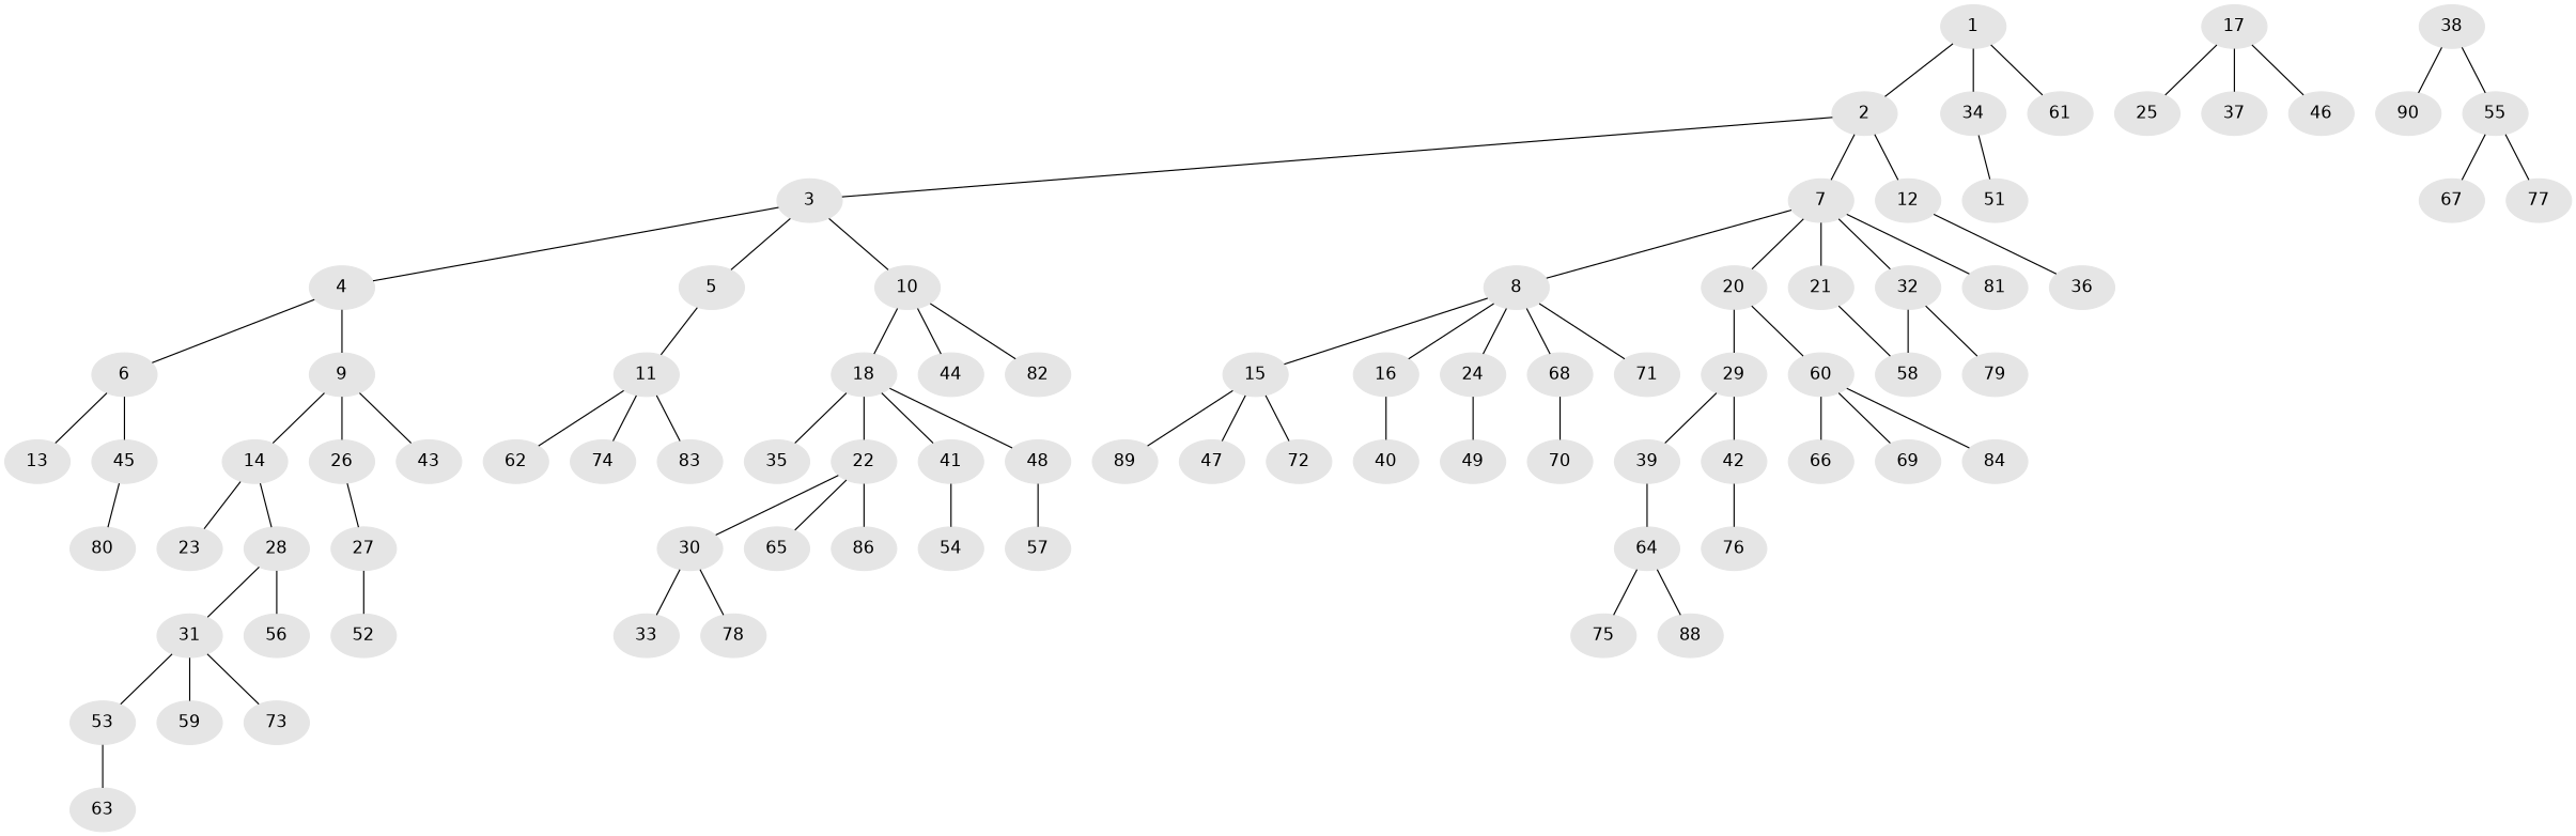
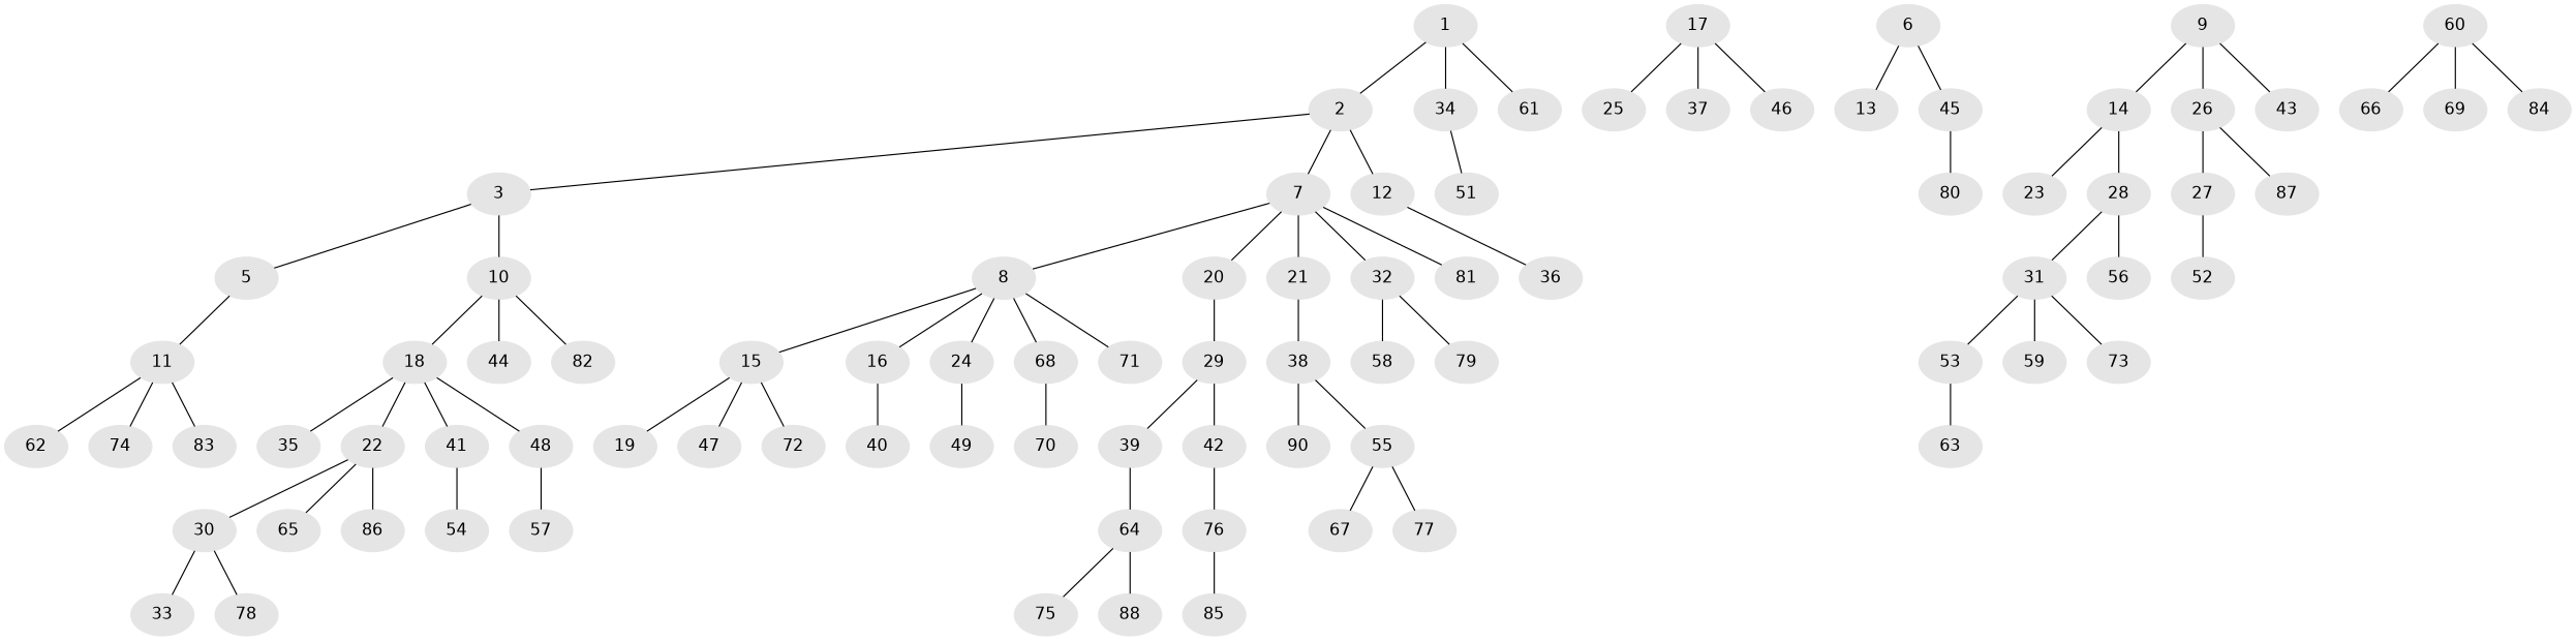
  graph {
    fontname="DejaVu Sans"
    node [color=gray90 fontname="DejaVu Sans" style=filled]
    edge [fontname="DejaVu Sans"]
    1
    2
    34
    61
    3
    7
    12
    17
    25
    37
    46
    51
-   4
    5
    10
    8
    20
    21
    32
    81
    36
    6
    9
    11
    18
    44
    82
    13
    45
    14
    26
    43
    62
    74
    83
    80
    15
    16
    24
    68
    71
    29
    60
    38
    58
    79
-   19 [label=89]
+   19
    47
    72
    40
    49
    70
    23
    28
    27
+   87
    35
    22
    41
    48
    31
    56
    30
    65
    86
    54
    57
    39
    42
    66
    69
    84
    n73 [label=90]
    55
    33
    78
    52
    53
    59
    73
    64
    76
    63
    67
    77
    75
    88
+   85
    1 -- 2
    1 -- 34
    1 -- 61
    2 -- 3
    2 -- 7
    2 -- 12
    34 -- 51
-   3 -- 4
    3 -- 5
    3 -- 10
    7 -- 8
    7 -- 20
    7 -- 21
    7 -- 32
    7 -- 81
    12 -- 36
    17 -- 25
    17 -- 37
    17 -- 46
-   4 -- 6
-   4 -- 9
    5 -- 11
    10 -- 18
    10 -- 44
    10 -- 82
    8 -- 15
    8 -- 16
    8 -- 24
    8 -- 68
    8 -- 71
    20 -- 29
-   20 -- 60
-   21 -- 58
+   21 -- 38
    32 -- 58
    32 -- 79
    6 -- 13
    6 -- 45
    9 -- 14
    9 -- 26
    9 -- 43
    11 -- 62
    11 -- 74
    11 -- 83
    18 -- 35
    18 -- 22
    18 -- 41
    18 -- 48
    45 -- 80
    14 -- 23
    14 -- 28
    26 -- 27
+   26 -- 87
    15 -- 19
    15 -- 47
    15 -- 72
    16 -- 40
    24 -- 49
    68 -- 70
    29 -- 39
    29 -- 42
    60 -- 66
    60 -- 69
    60 -- 84
    38 -- n73
    38 -- 55
    28 -- 31
    28 -- 56
    27 -- 52
    22 -- 30
    22 -- 65
    22 -- 86
    41 -- 54
    48 -- 57
    31 -- 53
    31 -- 59
    31 -- 73
    30 -- 33
    30 -- 78
    39 -- 64
    42 -- 76
    55 -- 67
    55 -- 77
    53 -- 63
    64 -- 75
    64 -- 88
+   76 -- 85
  }
